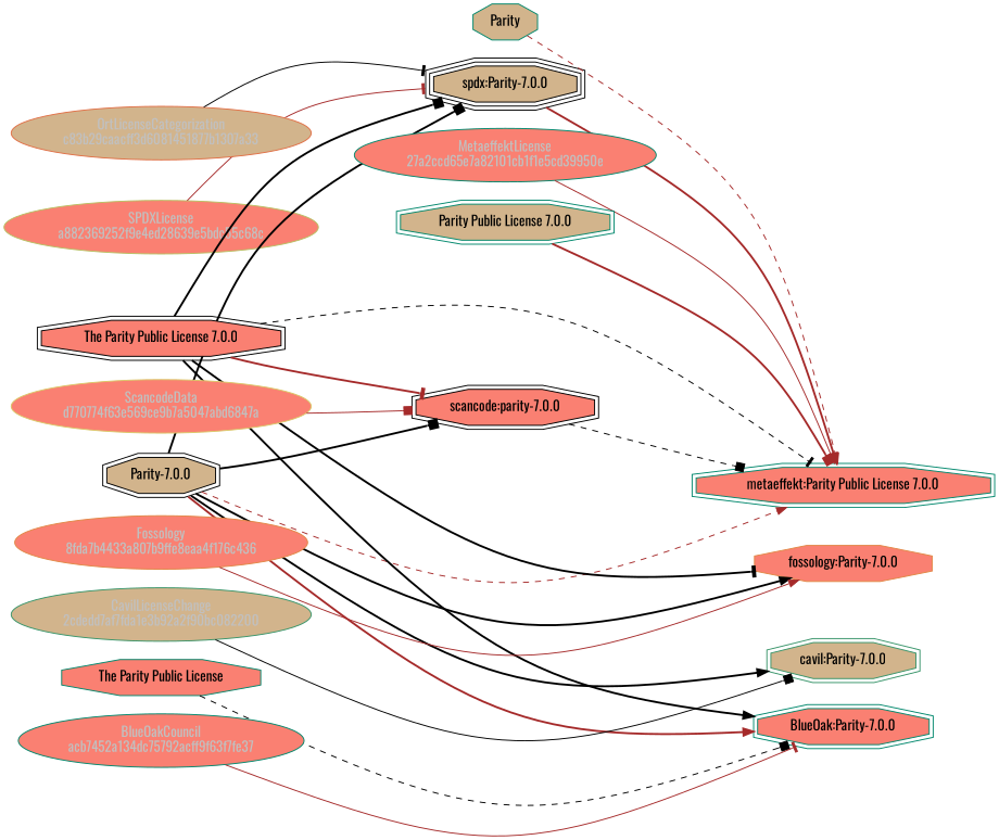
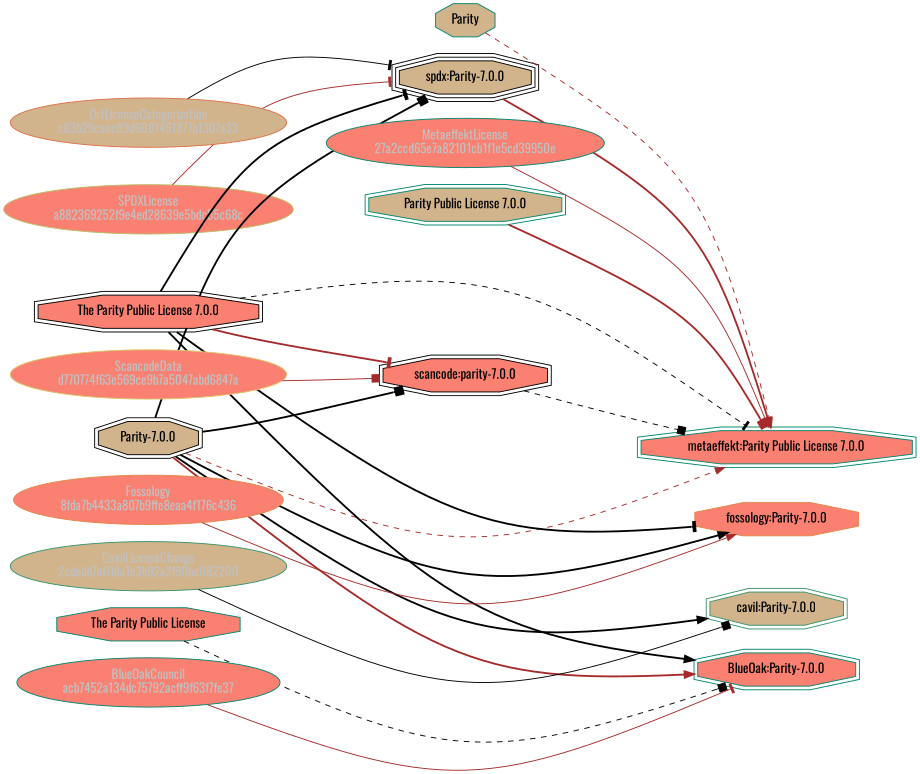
  strict digraph {
    fontname=Oswald
    rankdir=LR
    splines=curved
    node [color="#00876c" fillcolor=salmon fontname=Oswald shape=ellipse style=filled]
    edge [arrowhead=normal color=black fontname=Oswald weight=0.5 style=bold]
    n1 [color="#b8bf62" fontcolor=gray label="SPDXLicense\na882369252f9e4ed28639e5bdc55c68c"]
    n2 [fillcolor=tan label="spdx:Parity-7.0.0" shape=tripleoctagon color=""]
    n3 [label="metaeffekt:Parity Public License 7.0.0" shape=doubleoctagon]
    n4 [fillcolor=tan label="Parity-7.0.0" shape=doubleoctagon color=""]
    n5 [label="BlueOak:Parity-7.0.0" shape=doubleoctagon]
    n6 [label="scancode:parity-7.0.0" shape=doubleoctagon color=""]
    n7 [color="#e18745" label="fossology:Parity-7.0.0" shape=octagon]
    n8 [color="#379469" fillcolor=tan label="cavil:Parity-7.0.0" shape=doubleoctagon]
    n9 [label="The Parity Public License 7.0.0" shape=doubleoctagon color=""]
    n10 [label="The Parity Public License" shape=octagon]
    n11 [fontcolor=gray label="BlueOakCouncil\nacb7452a134dc75792acff9f63f7fe37"]
    n12 [color="#dac767" fontcolor=gray label="ScancodeData\nd770774f63e569ce9b7a5047abd6847a"]
    n13 [color="#e18745" fontcolor=gray label="Fossology\n8fda7b4433a807b9ffe8eaa4f176c436"]
    n14 [color="#e06f45" fillcolor=tan fontcolor=gray label="OrtLicenseCategorization\nc83b29caacff3d6081451877b1307a33"]
    n15 [color="#379469" fillcolor=tan fontcolor=gray label="CavilLicenseChange\n2cdedd7af7fda1e3b92a2f90bc082200"]
    n16 [fontcolor=gray label="MetaeffektLicense\n27a2ccd65e7a82101cb1f1e5cd39950e"]
    n17 [fillcolor=tan label="Parity Public License 7.0.0" shape=doubleoctagon]
    n18 [fillcolor=tan label=Parity shape=octagon]
    n1 -> n2 [arrowhead=tee color=brown style=""]
    n2 -> n3 [color=brown weight=0.7]
    n4 -> n2 [arrowhead=box weight=0.7]
    n4 -> n3 [color=brown style=dashed]
    n4 -> n5 [color=brown weight=0.7]
    n4 -> n6 [arrowhead=box weight=0.7]
    n4 -> n7 [weight=0.7]
    n4 -> n8 [weight=0.7]
    n6 -> n3 [arrowhead=box style=dashed]
-   n9 -> n2 [arrowhead=box weight=0.7]
+   n9 -> n2 [arrowhead=tee weight=0.7]
    n9 -> n3 [arrowhead=tee style=dashed]
    n9 -> n5 [weight=0.7]
    n9 -> n6 [arrowhead=tee color=brown weight=0.7]
    n9 -> n7 [arrowhead=tee weight=0.7]
    n10 -> n5 [arrowhead=box style=dashed]
    n11 -> n5 [arrowhead=tee color=brown style=""]
    n12 -> n6 [arrowhead=box color=brown style=""]
    n13 -> n7 [color=brown style=""]
    n14 -> n2 [arrowhead=tee style=""]
    n15 -> n8 [arrowhead=box style=""]
    n16 -> n3 [color=brown style=""]
    n17 -> n3 [arrowhead=box color=brown weight=0.7]
    n18 -> n3 [color=brown style=dashed]
  }
